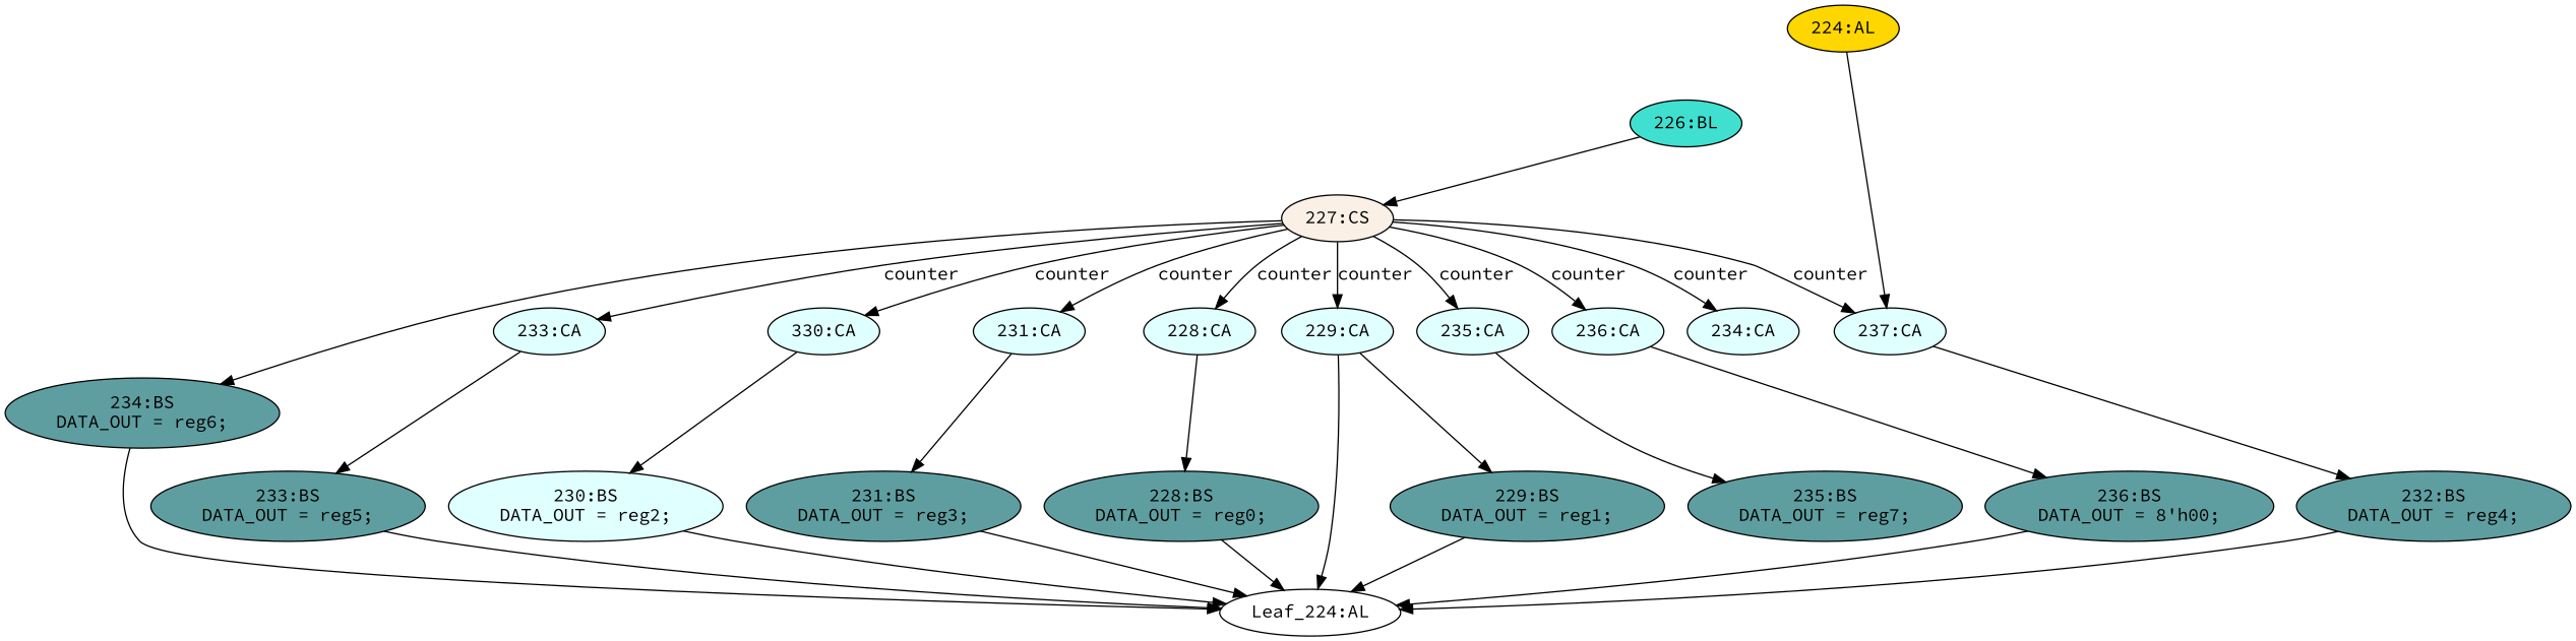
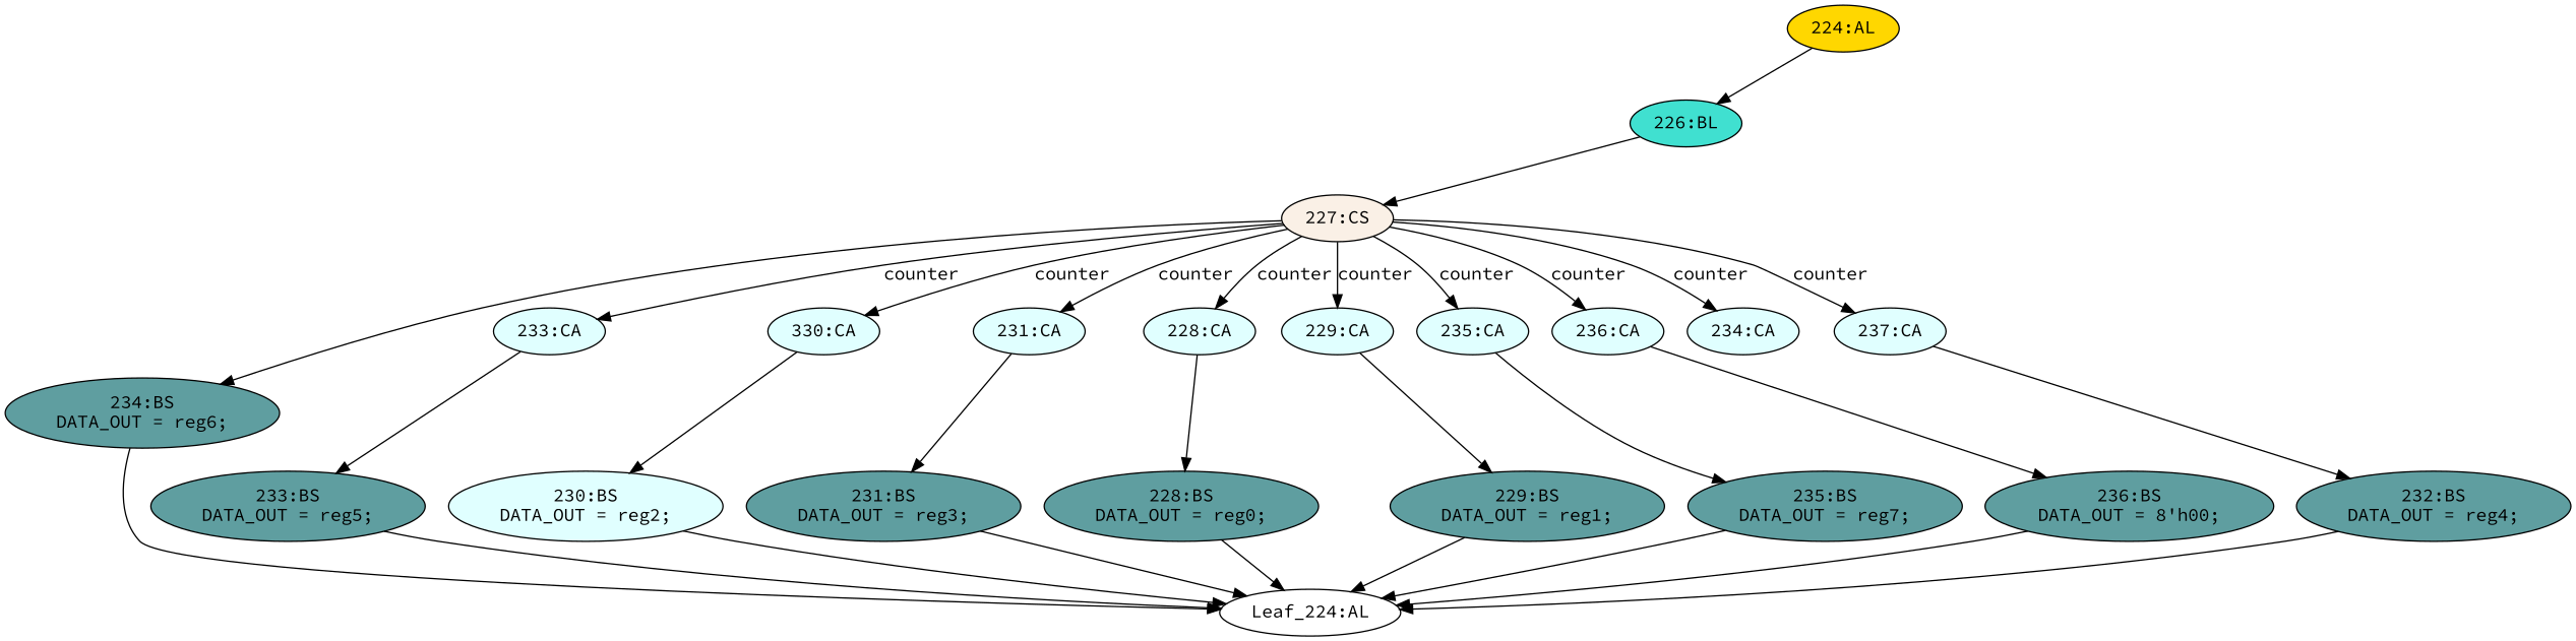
  strict digraph {
    fontname="Source Code Pro"
    node [fillcolor=lightcyan fontname="Source Code Pro" statements="[]" style=filled typ=Case]
    edge [cond="[]" fontname="Source Code Pro" lineno=None]
    n1 [ast="<pyverilog.vparser.ast.Always object at 0x7fbceaa48ad0>" clk_sens=False fillcolor=gold label="224:AL" sens="['counter', 'reg0', 'reg1', 'reg2', 'reg3', 'reg4', 'reg5', 'reg6', 'reg7']" typ=Always use_var="['reg5', 'reg6', 'reg7', 'reg4', 'counter', 'reg2', 'reg3', 'reg0', 'reg1']"]
    n2 [ast="<pyverilog.vparser.ast.Block object at 0x7fbceaa48fd0>" fillcolor=turquoise label="226:BL" typ=Block]
    n3 [ast="<pyverilog.vparser.ast.CaseStatement object at 0x7fbceaa4f050>" fillcolor=linen label="227:CS" typ=CaseStatement]
    n4 [ast="<pyverilog.vparser.ast.Case object at 0x7fbceaa4f990>" label="233:CA"]
    n5 [ast="<pyverilog.vparser.ast.Case object at 0x7fbceaa4f4d0>" label="330:CA"]
    n6 [ast="<pyverilog.vparser.ast.Case object at 0x7fbceaa4f690>" label="231:CA"]
    n7 [ast="<pyverilog.vparser.ast.Case object at 0x7fbceaa4f110>" label="228:CA"]
    n8 [ast="<pyverilog.vparser.ast.Case object at 0x7fbceaa4fb50>" label="234:CA"]
    n9 [ast="<pyverilog.vparser.ast.Case object at 0x7fbceaa4f850>" label="237:CA"]
    n10 [ast="<pyverilog.vparser.ast.Case object at 0x7fbceaa4fd10>" label="235:CA"]
    n11 [ast="<pyverilog.vparser.ast.Case object at 0x7fbceaa4f310>" label="229:CA"]
    n12 [ast="<pyverilog.vparser.ast.Case object at 0x7fbceaa4fed0>" label="236:CA"]
    n13 [ast="<pyverilog.vparser.ast.BlockingSubstitution object at 0x7fbceaa4fbd0>" fillcolor=cadetblue label="234:BS\nDATA_OUT = reg6;" statements="[<pyverilog.vparser.ast.BlockingSubstitution object at 0x7fbceaa4fbd0>]" typ=BlockingSubstitution]
    n14 [ast="<pyverilog.vparser.ast.BlockingSubstitution object at 0x7fbceaa4fa10>" fillcolor=cadetblue label="233:BS\nDATA_OUT = reg5;" statements="[<pyverilog.vparser.ast.BlockingSubstitution object at 0x7fbceaa4fa10>]" typ=BlockingSubstitution]
    n15 [ast="<pyverilog.vparser.ast.BlockingSubstitution object at 0x7fbceaa4f550>" label="230:BS\nDATA_OUT = reg2;" statements="[<pyverilog.vparser.ast.BlockingSubstitution object at 0x7fbceaa4f550>]" typ=BlockingSubstitution]
    n16 [ast="<pyverilog.vparser.ast.BlockingSubstitution object at 0x7fbceaa4f710>" fillcolor=cadetblue label="231:BS\nDATA_OUT = reg3;" statements="[<pyverilog.vparser.ast.BlockingSubstitution object at 0x7fbceaa4f710>]" typ=BlockingSubstitution]
    n17 [ast="<pyverilog.vparser.ast.BlockingSubstitution object at 0x7fbceaa4f190>" fillcolor=cadetblue label="228:BS\nDATA_OUT = reg0;" statements="[<pyverilog.vparser.ast.BlockingSubstitution object at 0x7fbceaa4f190>]" typ=BlockingSubstitution]
    n18 [ast="<pyverilog.vparser.ast.BlockingSubstitution object at 0x7fbceaa3f4d0>" fillcolor=cadetblue label="232:BS\nDATA_OUT = reg4;" statements="[<pyverilog.vparser.ast.BlockingSubstitution object at 0x7fbceaa3f4d0>]" typ=BlockingSubstitution]
    n19 [ast="<pyverilog.vparser.ast.BlockingSubstitution object at 0x7fbceaa4fd90>" fillcolor=cadetblue label="235:BS\nDATA_OUT = reg7;" statements="[<pyverilog.vparser.ast.BlockingSubstitution object at 0x7fbceaa4fd90>]" typ=BlockingSubstitution]
    n20 [ast="<pyverilog.vparser.ast.BlockingSubstitution object at 0x7fbceaa4f390>" fillcolor=cadetblue label="229:BS\nDATA_OUT = reg1;" statements="[<pyverilog.vparser.ast.BlockingSubstitution object at 0x7fbceaa4f390>]" typ=BlockingSubstitution]
    n21 [ast="<pyverilog.vparser.ast.BlockingSubstitution object at 0x7fbceaa4ff10>" fillcolor=cadetblue label="236:BS\nDATA_OUT = 8'h00;" statements="[<pyverilog.vparser.ast.BlockingSubstitution object at 0x7fbceaa4ff10>]" typ=BlockingSubstitution]
    n22 [def_var="['DATA_OUT']" label="Leaf_224:AL" fillcolor="" statements="" style="" typ=""]
-   n1 -> n9
+   n1 -> n2
    n2 -> n3
    n3 -> n4 [cond="['counter']" label=counter lineno=227]
    n3 -> n5 [cond="['counter']" label=counter lineno=227]
    n3 -> n6 [cond="['counter']" label=counter lineno=227]
    n3 -> n7 [cond="['counter']" label=counter lineno=227]
    n3 -> n8 [cond="['counter']" label=counter lineno=227]
    n3 -> n9 [cond="['counter']" label=counter lineno=227]
    n3 -> n10 [cond="['counter']" label=counter lineno=227]
    n3 -> n11 [cond="['counter']" label=counter lineno=227]
    n3 -> n12 [cond="['counter']" label=counter lineno=227]
    n3 -> n13
    n4 -> n14
    n5 -> n15
    n6 -> n16
    n7 -> n17
    n9 -> n18
    n10 -> n19
    n11 -> n20
    n12 -> n21
    n13 -> n22
    n14 -> n22
    n15 -> n22
    n16 -> n22
    n17 -> n22
    n18 -> n22
-   n11 -> n22
+   n19 -> n22
    n20 -> n22
    n21 -> n22
  }
